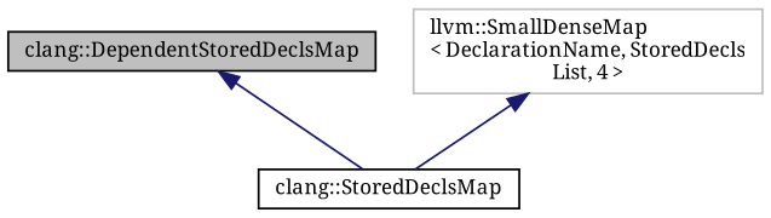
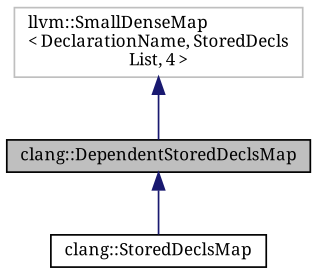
  digraph {
    fontname="Noto Serif"
    node [color=black fontname="Noto Serif" fontsize=10 shape=record]
    edge [color=midnightblue dir=back fontname="Noto Serif" fontsize=10 labelfontname=Helvetica labelfontsize=10 style=solid]
    n1 [fillcolor=grey75 fontcolor=black height=0.2 label="clang::DependentStoredDeclsMap" style=filled width=0.4]
    n2 [height=0.2 label="clang::StoredDeclsMap" width=0.4]
    n3 [color=grey75 height=0.2 label="llvm::SmallDenseMap\l\< DeclarationName, StoredDecls\lList, 4 \>" width=0.4]
    n1 -> n2
-   n3 -> n2
+   n3 -> n1
  }
